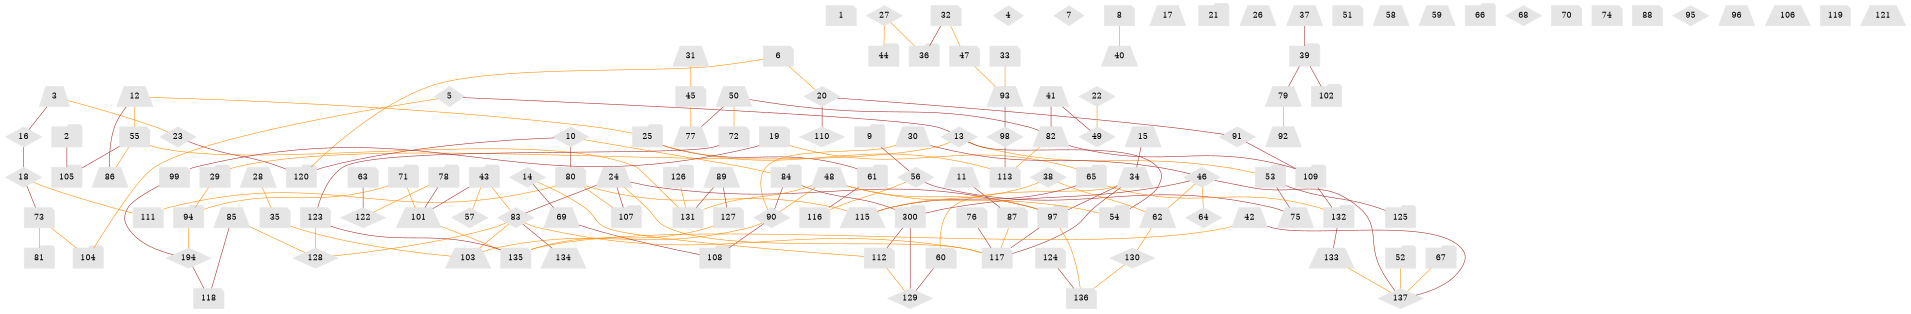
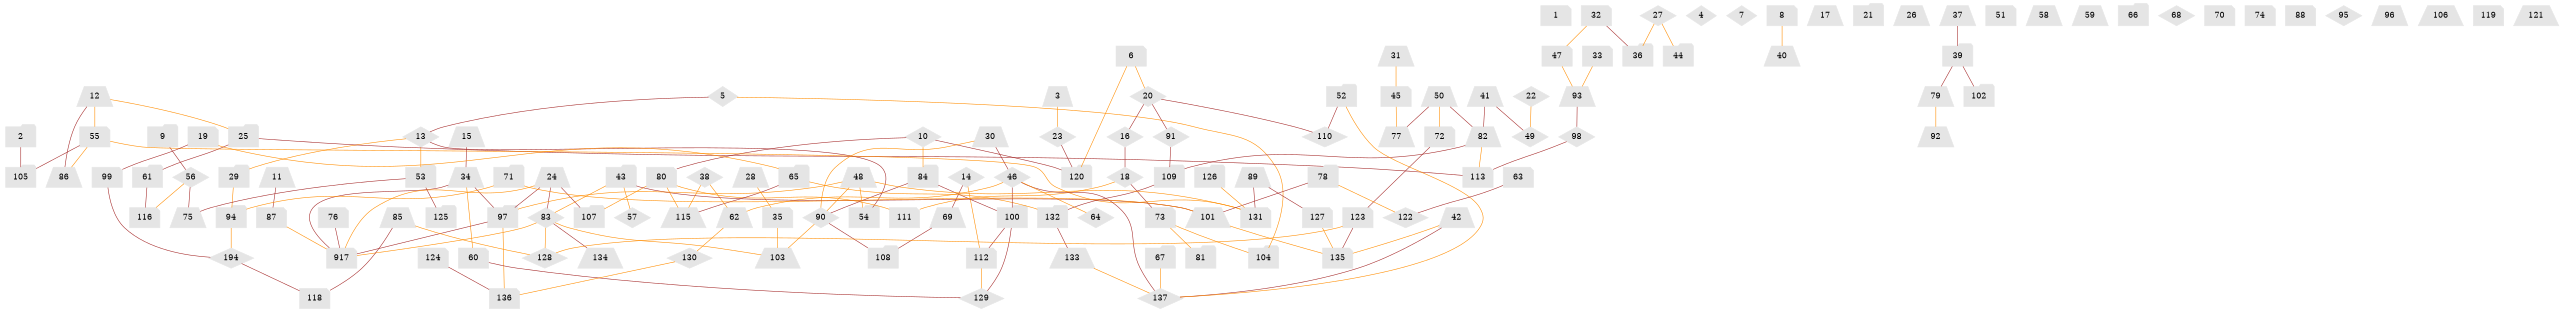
  graph {
    node [color=gray90 shape=trapezium style=filled]
    edge [color=darkorange]
    1 [shape=note]
    2 [shape=folder]
    105 [shape=folder]
    3
    16 [shape=diamond]
    23 [shape=diamond]
    18 [shape=diamond]
    120 [shape=folder]
    4 [shape=diamond]
    5 [shape=diamond]
    13 [shape=diamond]
    104 [shape=folder]
    29 [shape=folder]
    53 [shape=folder]
    54 [shape=folder]
    20 [shape=diamond]
    6 [shape=note]
    91 [shape=diamond]
    110 [shape=diamond]
    7 [shape=diamond]
    40
    8 [shape=note]
    9 [shape=folder]
    56 [shape=diamond]
    75
    116 [shape=note]
    10 [shape=diamond]
    80 [shape=note]
    84 [shape=folder]
    111 [shape=note]
    107 [shape=folder]
    115
    90 [shape=diamond]
-   100 [shape=folder label=300]
+   100 [shape=folder]
    11
    87 [shape=note]
-   117 [shape=note]
+   117 [shape=note label=917]
    12
    25 [shape=folder]
    55 [shape=note]
    86
    61 [shape=folder]
    113 [shape=note]
    131 [shape=note]
    94 [shape=folder]
    125 [shape=folder]
    14 [shape=diamond]
    69
    112 [shape=note]
    108 [shape=folder]
    129 [shape=diamond]
    15
    34
    97 [shape=folder]
    60 [shape=note]
    73 [shape=note]
    17
    81 [shape=folder]
    65 [shape=folder]
    19 [shape=note]
    99 [shape=note]
    132 [shape=folder]
    n63 [label=194 shape=diamond]
    109 [shape=folder]
    21 [shape=folder]
    22 [shape=diamond]
    49 [shape=diamond]
    24
    83 [shape=diamond]
    103
    128 [shape=diamond]
    134
    136 [shape=note]
    26
    27 [shape=diamond]
    36 [shape=folder]
    44 [shape=folder]
    28
    35 [shape=note]
    30
    46 [shape=diamond]
    62
    137 [shape=diamond]
    64 [shape=diamond]
    31
    45 [shape=note]
    77
    32 [shape=note]
    47 [shape=note]
    93
    33 [shape=note]
    98 [shape=diamond]
    37
    39 [shape=folder]
    79
    102 [shape=folder]
    38 [shape=diamond]
    130 [shape=diamond]
    92
    41
    82
    42
    135 [shape=note]
    43 [shape=folder]
    57 [shape=diamond]
    101
    48
    50
    72 [shape=note]
    123 [shape=note]
    51 [shape=note]
    52 [shape=folder]
    58
    59
    122 [shape=diamond]
    63 [shape=note]
    133
    66 [shape=folder]
    67 [shape=folder]
    68 [shape=diamond]
    70 [shape=note]
    71 [shape=folder]
    74 [shape=note]
    76 [shape=note]
    78 [shape=folder]
    85
    118 [shape=note]
    88 [shape=note]
    89
    127 [shape=note]
    95 [shape=diamond]
    96
    106
    119 [shape=note]
    121
    124 [shape=note]
    126 [shape=folder]
    2 -- 105 [color=brown]
-   3 -- 16 [color=brown]
+   20 -- 16 [color=brown]
    3 -- 23
    16 -- 18 [color=brown]
    23 -- 120 [color=brown]
    18 -- 111
    18 -- 73 [color=brown]
    5 -- 13 [color=brown]
    5 -- 104
    13 -- 29
    13 -- 53
    13 -- 54 [color=brown]
    29 -- 94
    53 -- 75 [color=brown]
    53 -- 125 [color=brown]
    20 -- 91 [color=brown]
    20 -- 110 [color=brown]
    6 -- 120
    6 -- 20
    91 -- 109 [color=brown]
    8 -- 40
    9 -- 56 [color=brown]
    56 -- 75 [color=brown]
    56 -- 116
    10 -- 120 [color=brown]
    10 -- 80 [color=brown]
    10 -- 84
    80 -- 111
    80 -- 107
    80 -- 115
    84 -- 90 [color=brown]
    84 -- 100 [color=brown]
    90 -- 108 [color=brown]
    90 -- 103
    100 -- 112 [color=brown]
    100 -- 129 [color=brown]
    11 -- 87 [color=brown]
    87 -- 117
    12 -- 25
    12 -- 55
    12 -- 86 [color=brown]
    25 -- 61 [color=brown]
-   25 -- 113
+   25 -- 113 [color=brown]
    55 -- 105 [color=brown]
    55 -- 86
    55 -- 131
    61 -- 116 [color=brown]
    94 -- n63
    14 -- 69 [color=brown]
    14 -- 112
    69 -- 108 [color=brown]
    112 -- 129
    15 -- 34 [color=brown]
    34 -- 117 [color=brown]
    34 -- 97 [color=brown]
    34 -- 60
    97 -- 117 [color=brown]
    97 -- 136
    60 -- 129 [color=brown]
    73 -- 104
    73 -- 81
    65 -- 115 [color=brown]
    65 -- 132
    19 -- 65
    19 -- 99 [color=brown]
    99 -- n63 [color=brown]
    132 -- 133 [color=brown]
    n63 -- 118 [color=brown]
    109 -- 132 [color=brown]
    22 -- 49
    24 -- 107 [color=brown]
    24 -- 117
    24 -- 97 [color=brown]
    24 -- 83 [color=brown]
    83 -- 117
    83 -- 103
    83 -- 128
    83 -- 134 [color=brown]
    27 -- 36
    27 -- 44
    28 -- 35
    35 -- 103
    30 -- 90
    30 -- 46 [color=brown]
    46 -- 100 [color=brown]
    46 -- 62
    46 -- 137 [color=brown]
    46 -- 64
    62 -- 130
    31 -- 45
    45 -- 77
    32 -- 36 [color=brown]
    32 -- 47
    47 -- 93
    93 -- 98 [color=brown]
    33 -- 93
    98 -- 113 [color=brown]
    37 -- 39 [color=brown]
    39 -- 79 [color=brown]
    39 -- 102 [color=brown]
    79 -- 92
    38 -- 115
    38 -- 62
    130 -- 136
    41 -- 49 [color=brown]
    41 -- 82 [color=brown]
    82 -- 113
    82 -- 109 [color=brown]
    42 -- 137 [color=brown]
    42 -- 135
    43 -- 83
    43 -- 57
    43 -- 101 [color=brown]
    101 -- 135
    48 -- 54
    48 -- 90
    48 -- 131
    48 -- 97
    50 -- 77 [color=brown]
    50 -- 82 [color=brown]
    50 -- 72
    72 -- 123 [color=brown]
    123 -- 128
    123 -- 135 [color=brown]
+   52 -- 110 [color=brown]
    52 -- 137
    63 -- 122 [color=brown]
    133 -- 137
    67 -- 137
    71 -- 94
    71 -- 101
    76 -- 117 [color=brown]
    78 -- 101 [color=brown]
    78 -- 122
    85 -- 128
    85 -- 118 [color=brown]
    89 -- 131 [color=brown]
    89 -- 127 [color=brown]
    127 -- 135
    124 -- 136 [color=brown]
    126 -- 131
  }
